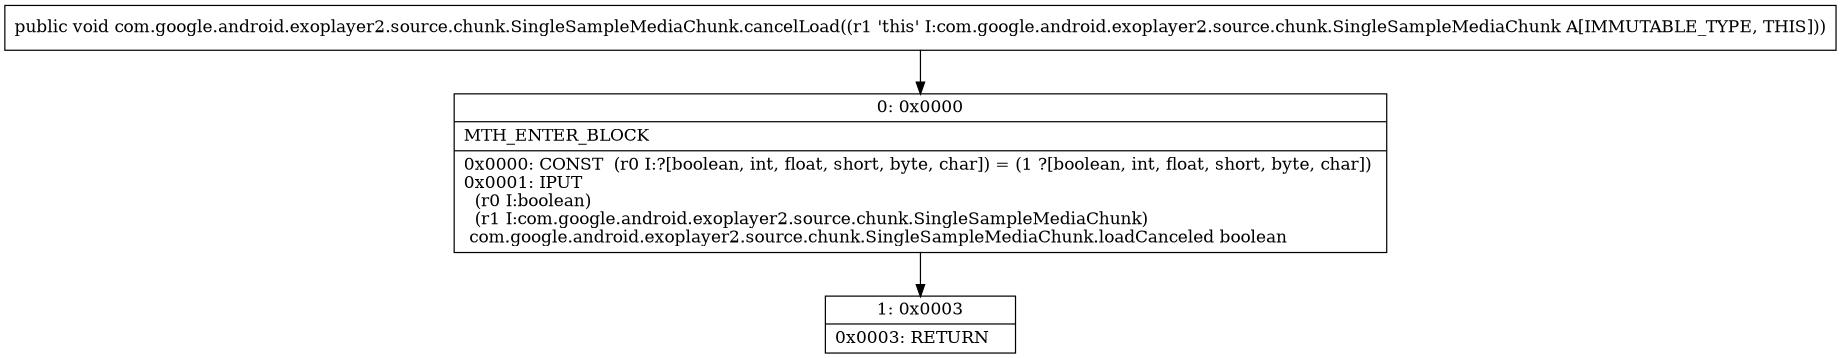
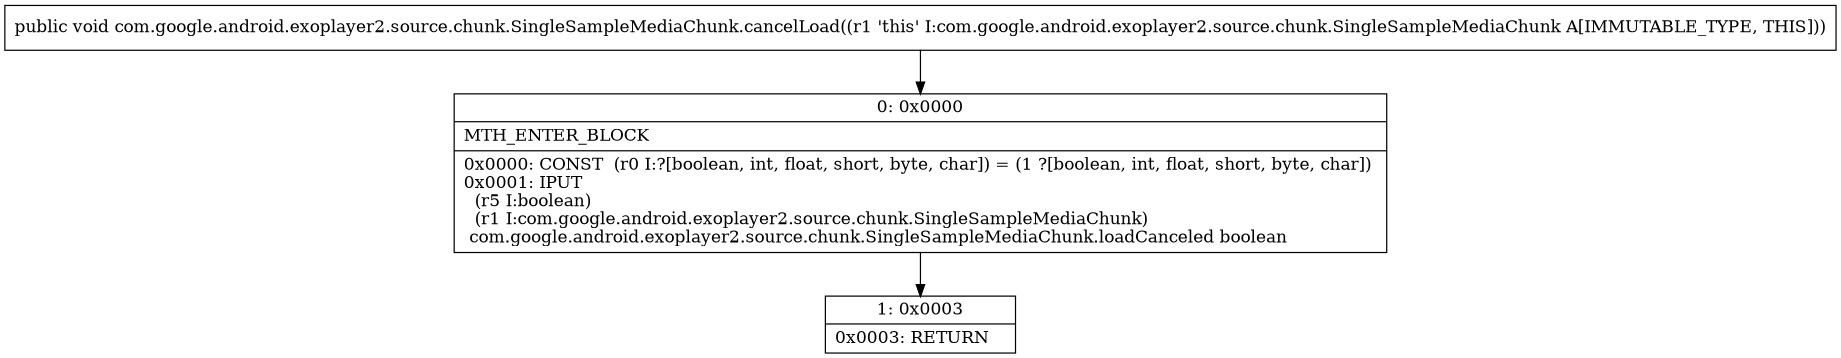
  digraph {
    node [shape=record]
-   n1 [label="{0\:\ 0x0000|MTH_ENTER_BLOCK\l|0x0000: CONST  (r0 I:?[boolean, int, float, short, byte, char]) = (1 ?[boolean, int, float, short, byte, char]) \l0x0001: IPUT  \l  (r0 I:boolean)\l  (r1 I:com.google.android.exoplayer2.source.chunk.SingleSampleMediaChunk)\l com.google.android.exoplayer2.source.chunk.SingleSampleMediaChunk.loadCanceled boolean \l}"]
+   n1 [label="{0\:\ 0x0000|MTH_ENTER_BLOCK\l|0x0000: CONST  (r0 I:?[boolean, int, float, short, byte, char]) = (1 ?[boolean, int, float, short, byte, char]) \l0x0001: IPUT  \l  (r5 I:boolean)\l  (r1 I:com.google.android.exoplayer2.source.chunk.SingleSampleMediaChunk)\l com.google.android.exoplayer2.source.chunk.SingleSampleMediaChunk.loadCanceled boolean \l}"]
    n2 [label="{1\:\ 0x0003|0x0003: RETURN   \l}"]
    n3 [label="{public void com.google.android.exoplayer2.source.chunk.SingleSampleMediaChunk.cancelLoad((r1 'this' I:com.google.android.exoplayer2.source.chunk.SingleSampleMediaChunk A[IMMUTABLE_TYPE, THIS])) }"]
    n1 -> n2
    n3 -> n1
  }
